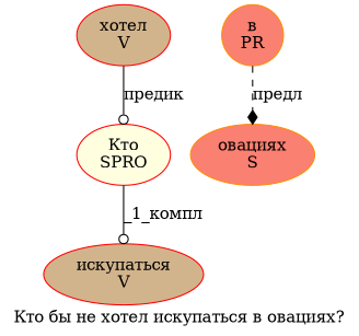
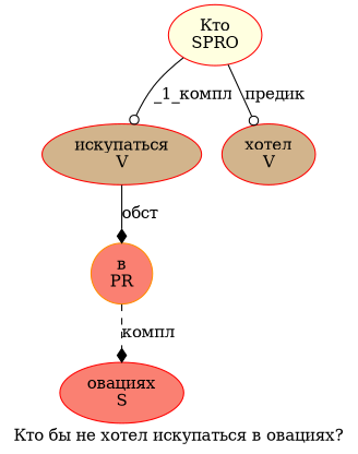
  digraph {
    label="Кто бы не хотел искупаться в овациях?"
    node [color=red fillcolor=tan penwidth=1 shape=ellipse style=filled]
    edge [arrowhead=odot style=solid]
    n1 [fillcolor=lightyellow label="Кто\nSPRO"]
    n2 [label="искупаться\nV"]
    n3 [label="хотел\nV"]
    n4 [color=darkorange fillcolor=salmon label="в\nPR"]
-   n5 [color=darkorange fillcolor=salmon label="овациях\nS"]
+   n5 [fillcolor=salmon label="овациях\nS"]
    n1 -> n2 [label="_1_компл"]
-   n3 -> n1 [label="предик"]
-   n4 -> n5 [arrowhead=diamond label="предл" style=dashed]
+   n2 -> n4 [arrowhead=diamond label="обст"]
+   n1 -> n3 [label="предик"]
+   n4 -> n5 [arrowhead=diamond label="компл" style=dashed]
  }
